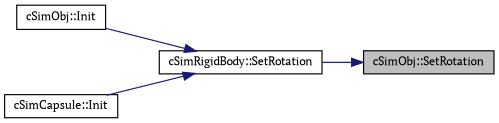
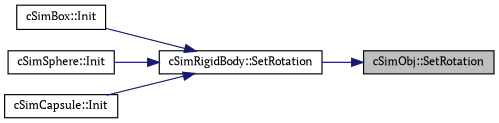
  digraph {
    fontname="PT Serif"
    rankdir=RL
    node [color=black fillcolor=white fontname="PT Serif" fontsize=10 shape=record style=filled]
    edge [color=midnightblue dir=back fontname="PT Serif" fontsize=10 labelfontname=Helvetica labelfontsize=10 style=solid]
    n1 [fillcolor=grey75 fontcolor=black height=0.2 label="cSimObj::SetRotation" width=0.4]
    n2 [height=0.2 label="cSimRigidBody::SetRotation" width=0.4]
-   n3 [height=0.2 label="cSimObj::Init" width=0.4]
+   n3 [height=0.2 label="cSimBox::Init" width=0.4]
+   n4 [height=0.2 label="cSimSphere::Init" width=0.4]
    n5 [height=0.2 label="cSimCapsule::Init" width=0.4]
    n1 -> n2
    n2 -> n3
+   n2 -> n4
    n2 -> n5
  }
